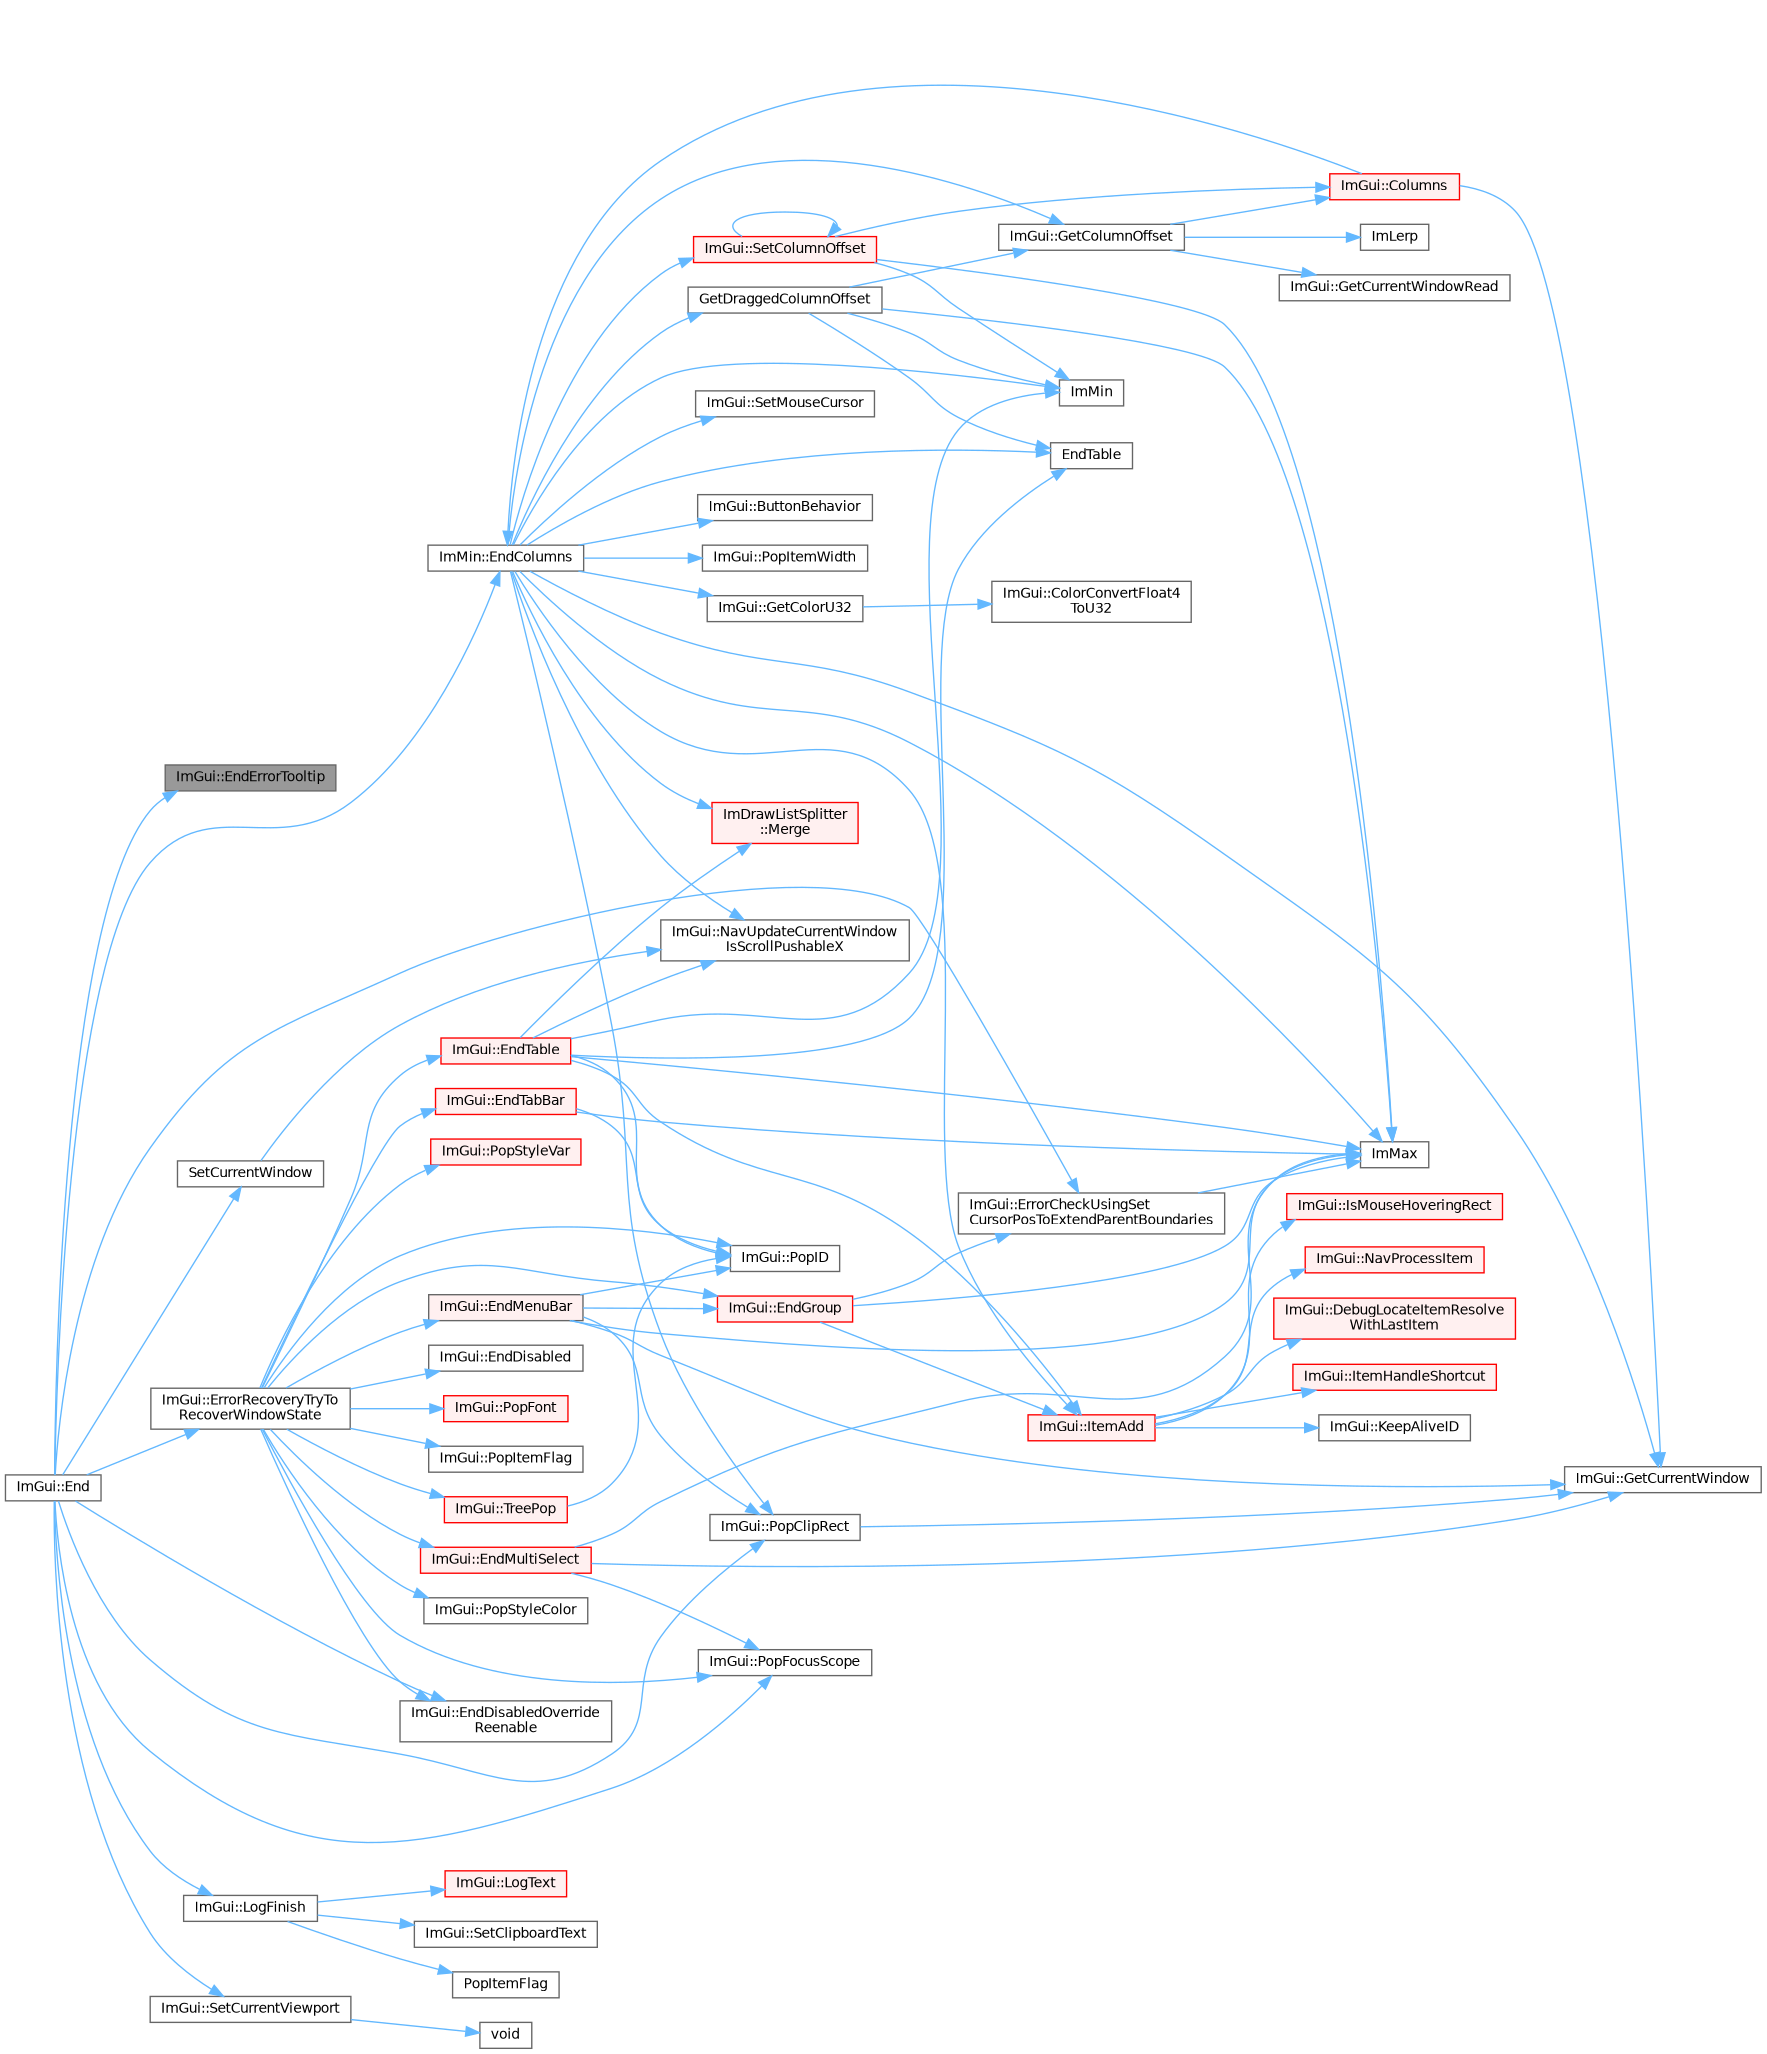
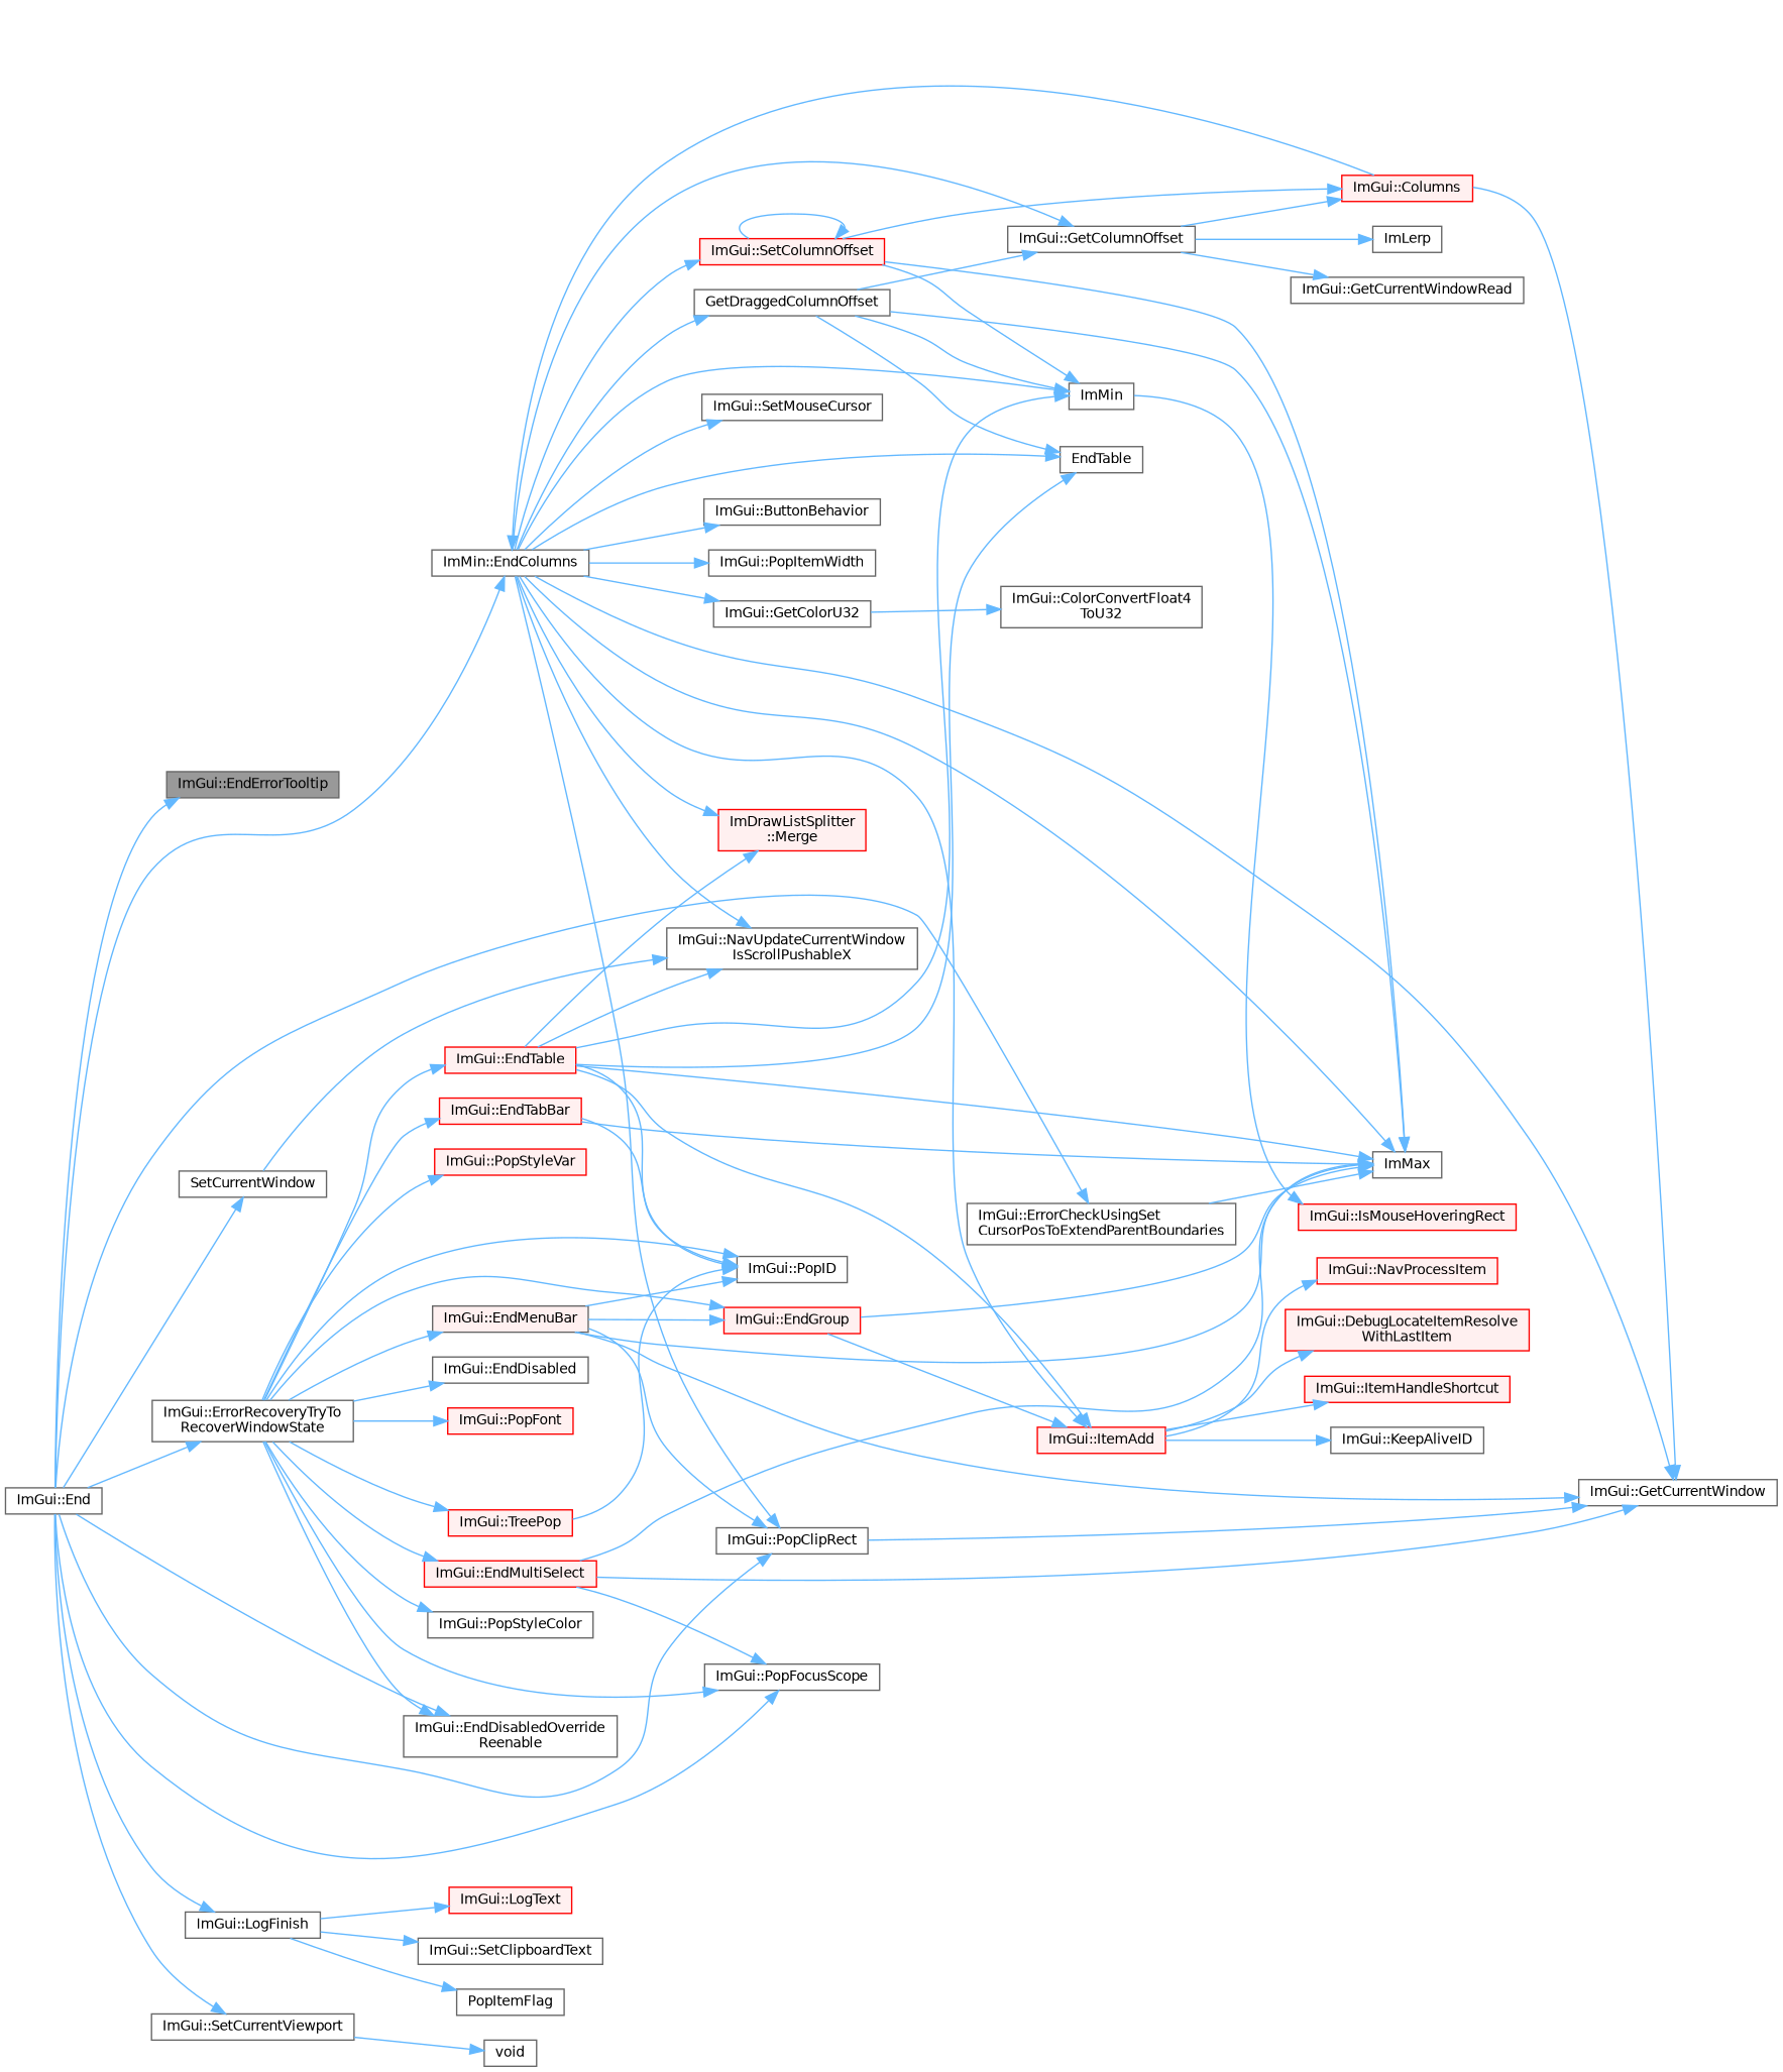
  digraph {
    rankdir=LR
    node [color=grey40 fillcolor=white fontname=Helvetica fontsize=10 shape=box style=filled]
    edge [color=steelblue1 fontname=Helvetica fontsize=10 labelfontname=Helvetica labelfontsize=10 style=solid]
    n1 [color=gray40 fillcolor=grey60 fontcolor=black height=0.2 label="ImGui::EndErrorTooltip" width=0.4]
    n2 [height=0.2 label="ImGui::End" width=0.4]
    n3 [height=0.2 label="ImMin::EndColumns" width=0.4]
    n4 [height=0.2 label="ImGui::PopClipRect" width=0.4]
    n5 [height=0.2 label="ImGui::EndDisabledOverride\lReenable" width=0.4]
    n6 [height=0.2 label="ImGui::ErrorCheckUsingSet\lCursorPosToExtendParentBoundaries" width=0.4]
    n7 [height=0.2 label="ImGui::ErrorRecoveryTryTo\lRecoverWindowState" width=0.4]
    n8 [height=0.2 label="ImGui::PopFocusScope" width=0.4]
    n9 [height=0.2 label="ImGui::LogFinish" width=0.4]
    n10 [height=0.2 label="ImGui::SetCurrentViewport" width=0.4]
    n11 [height=0.2 label=SetCurrentWindow width=0.4]
    n12 [height=0.2 label="ImGui::ButtonBehavior" width=0.4]
    n13 [height=0.2 label="ImGui::GetCurrentWindow" width=0.4]
    n14 [height=0.2 label="ImGui::GetColorU32" width=0.4]
    n15 [height=0.2 label="ImGui::GetColumnOffset" width=0.4]
    n16 [height=0.2 label=GetDraggedColumnOffset width=0.4]
    n17 [height=0.2 label=ImMax width=0.4]
    n18 [height=0.2 label=ImMin width=0.4]
    n19 [height=0.2 label=EndTable width=0.4]
    n20 [color=red fillcolor="#FFF0F0" height=0.2 label="ImGui::ItemAdd" width=0.4]
    n21 [color=red fillcolor="#FFF0F0" height=0.2 label="ImDrawListSplitter\l::Merge" width=0.4]
    n22 [height=0.2 label="ImGui::NavUpdateCurrentWindow\lIsScrollPushableX" width=0.4]
    n23 [height=0.2 label="ImGui::PopItemWidth" width=0.4]
    n24 [color=red fillcolor="#FFF0F0" height=0.2 label="ImGui::SetColumnOffset" width=0.4]
    n25 [height=0.2 label="ImGui::SetMouseCursor" width=0.4]
    n26 [height=0.2 label="ImGui::EndDisabled" width=0.4]
    n27 [color=red fillcolor="#FFF0F0" height=0.2 label="ImGui::EndGroup" width=0.4]
    n28 [fillcolor="#FFF0F0" height=0.2 label="ImGui::EndMenuBar" width=0.4]
    n29 [height=0.2 label="ImGui::PopID" width=0.4]
    n30 [color=red fillcolor="#FFF0F0" height=0.2 label="ImGui::EndMultiSelect" width=0.4]
    n31 [color=red fillcolor="#FFF0F0" height=0.2 label="ImGui::EndTabBar" width=0.4]
    n32 [color=red fillcolor="#FFF0F0" height=0.2 label="ImGui::EndTable" width=0.4]
    n33 [color=red fillcolor="#FFF0F0" height=0.2 label="ImGui::PopFont" width=0.4]
-   n34 [height=0.2 label="ImGui::PopItemFlag" width=0.4]
    n35 [height=0.2 label="ImGui::PopStyleColor" width=0.4]
    n36 [color=red fillcolor="#FFF0F0" height=0.2 label="ImGui::PopStyleVar" width=0.4]
    n37 [color=red fillcolor="#FFF0F0" height=0.2 label="ImGui::TreePop" width=0.4]
    n38 [height=0.2 label=PopItemFlag width=0.4]
    n39 [color=red fillcolor="#FFF0F0" height=0.2 label="ImGui::LogText" width=0.4]
    n40 [height=0.2 label="ImGui::SetClipboardText" width=0.4]
    n41 [height=0.2 label=void width=0.4]
    n42 [height=0.2 label="ImGui::ColorConvertFloat4\lToU32" width=0.4]
    n43 [color=red fillcolor="#FFF0F0" height=0.2 label="ImGui::Columns" width=0.4]
    n44 [height=0.2 label="ImGui::GetCurrentWindowRead" width=0.4]
    n45 [height=0.2 label=ImLerp width=0.4]
    n46 [color=red fillcolor="#FFF0F0" height=0.2 label="ImGui::DebugLocateItemResolve\lWithLastItem" width=0.4]
    n47 [color=red fillcolor="#FFF0F0" height=0.2 label="ImGui::IsMouseHoveringRect" width=0.4]
    n48 [color=red fillcolor="#FFF0F0" height=0.2 label="ImGui::ItemHandleShortcut" width=0.4]
    n49 [height=0.2 label="ImGui::KeepAliveID" width=0.4]
    n50 [color=red fillcolor="#FFF0F0" height=0.2 label="ImGui::NavProcessItem" width=0.4]
    n2 -> n1
    n2 -> n3
    n2 -> n4
    n2 -> n5
    n2 -> n6
    n2 -> n7
    n2 -> n8
    n2 -> n9
    n2 -> n10
    n2 -> n11
    n3 -> n4
    n3 -> n12
    n3 -> n13
    n3 -> n14
    n3 -> n15
    n3 -> n16
    n3 -> n17
    n3 -> n18
    n3 -> n19
    n3 -> n20
    n3 -> n21
    n3 -> n22
    n3 -> n23
    n3 -> n24
    n3 -> n25
    n4 -> n13
    n6 -> n17
    n7 -> n5
    n7 -> n8
    n7 -> n26
    n7 -> n27
    n7 -> n28
    n7 -> n29
    n7 -> n30
    n7 -> n31
    n7 -> n32
    n7 -> n33
-   n7 -> n34
    n7 -> n35
    n7 -> n36
    n7 -> n37
    n9 -> n38
    n9 -> n39
    n9 -> n40
    n10 -> n41
    n11 -> n22
    n14 -> n42
    n15 -> n43
    n15 -> n44
    n15 -> n45
    n16 -> n15
    n16 -> n17
    n16 -> n18
    n16 -> n19
    n20 -> n46
-   n20 -> n47
+   n18 -> n47
    n20 -> n48
    n20 -> n49
    n20 -> n50
    n24 -> n17
    n24 -> n18
    n24 -> n24
    n24 -> n43
-   n27 -> n6
    n27 -> n17
    n27 -> n20
    n28 -> n4
    n28 -> n13
    n28 -> n17
    n28 -> n27
    n28 -> n29
    n30 -> n8
    n30 -> n13
    n30 -> n17
    n31 -> n17
    n31 -> n29
    n32 -> n17
    n32 -> n18
    n32 -> n19
    n32 -> n20
    n32 -> n21
    n32 -> n22
    n32 -> n29
    n37 -> n29
    n43 -> n3
    n43 -> n13
  }
